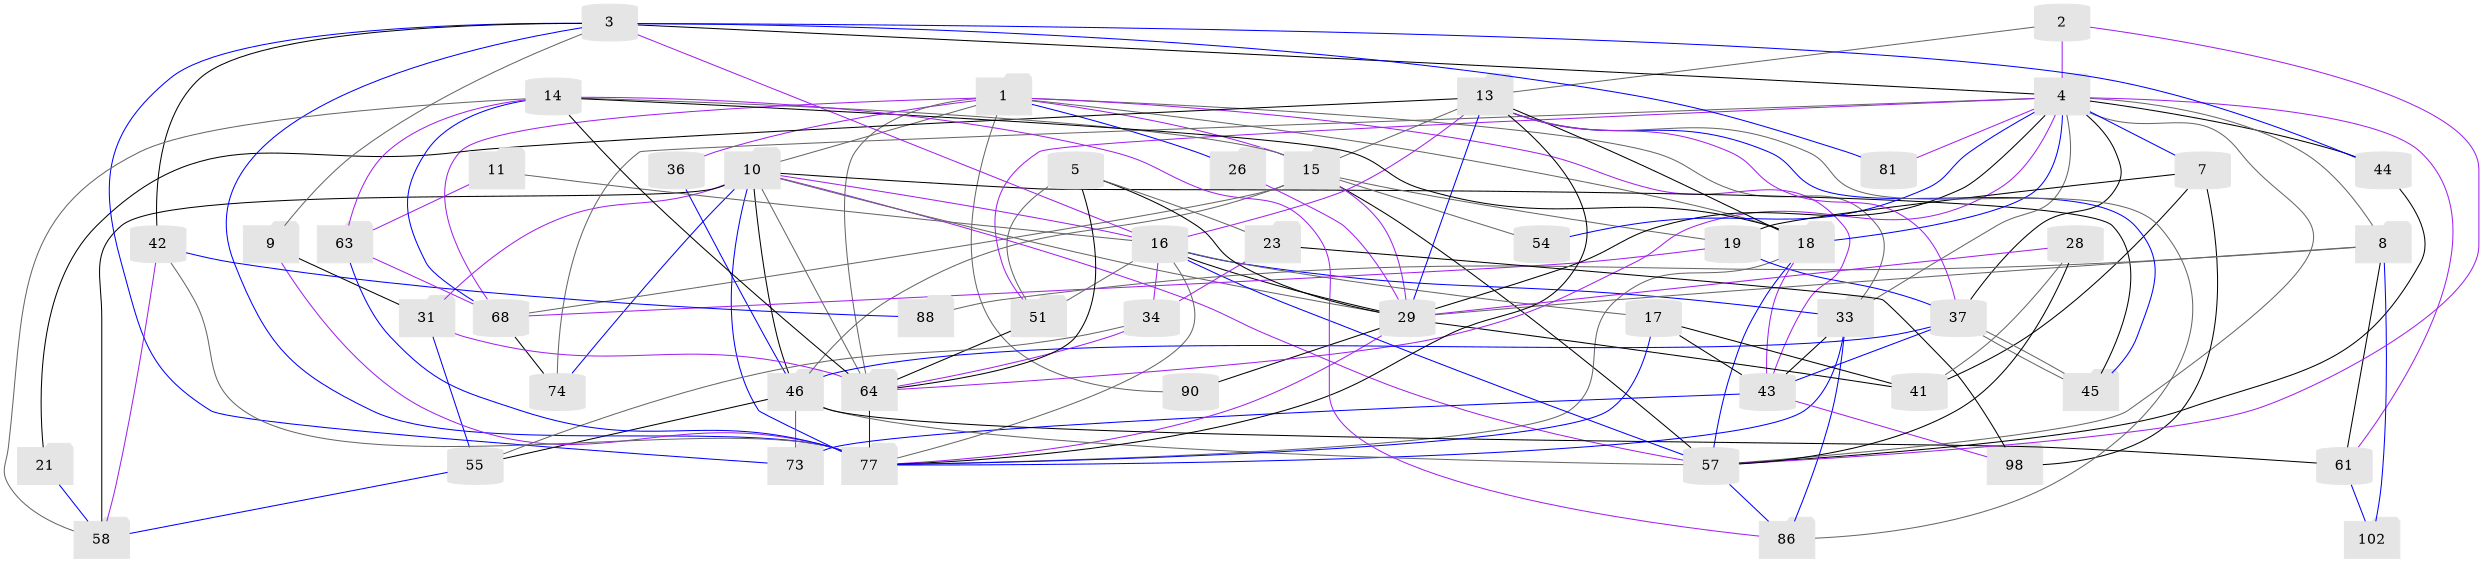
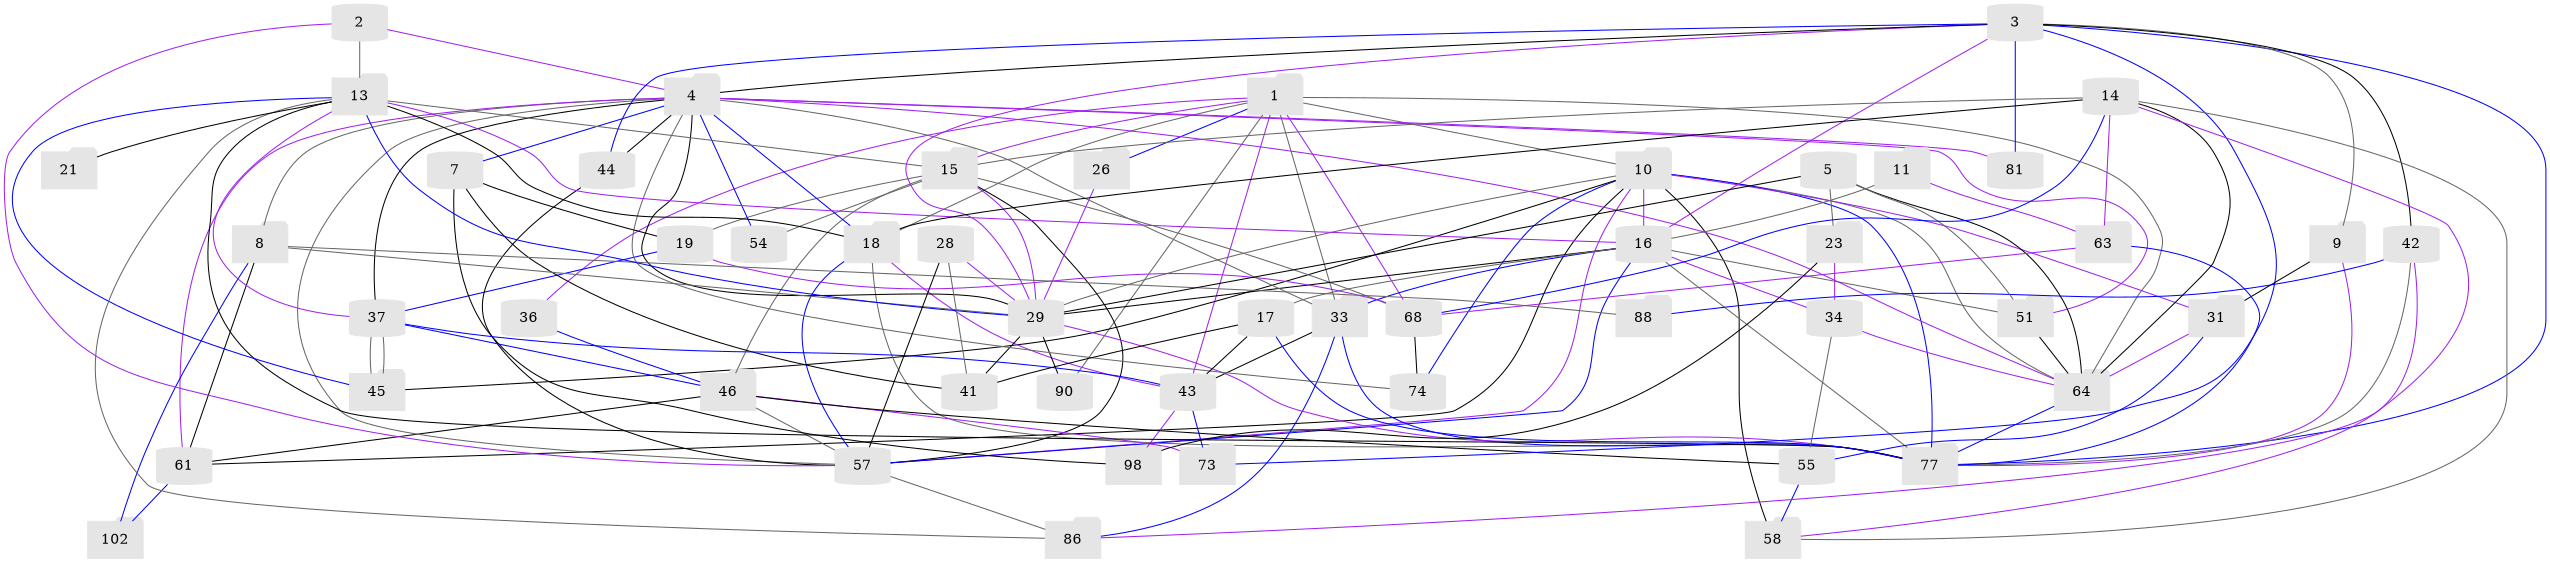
  graph {
    node [color=gray90 shape=folder style=filled]
    edge [color=gray40]
    1 [super="+62+60+96"]
    10 [super="+104+69+22+67"]
    15 [super="+65+78"]
    18 [super="+56+32"]
    26
    33 [super="+50"]
    36 [shape=cylinder]
    43 [shape=cylinder super="+48"]
    64 [super="+87"]
    68 [shape=cylinder]
    90 [shape=cylinder]
    57 [shape=cylinder super="+84"]
    16 [shape=cylinder super="+83+35+91"]
    29 [shape=cylinder super="+39+71"]
    77 [super="+89+92+103"]
    74 [shape=cylinder]
    31
    45
    46 [super="+70"]
    58 [super="+76"]
    54 [shape=cylinder]
    19 [shape=cylinder]
    86 [super="+100"]
    73
    98
    4 [super="+12+6+66"]
    44 [shape=cylinder]
    81 [shape=cylinder]
    7 [shape=cylinder super="+52"]
    8 [super="+79"]
    37 [shape=cylinder]
    51 [super="+95"]
    61 [shape=cylinder]
    2 [shape=cylinder]
    13 [super="+49"]
    21
    3 [shape=cylinder super="+75+20"]
    9
    42 [shape=cylinder]
    17 [shape=cylinder super="+38"]
    34 [shape=cylinder super="+82"]
    41 [shape=cylinder]
    88
    102
    5 [shape=cylinder]
    23
    55 [shape=cylinder]
    11
    63
    14 [shape=cylinder super="+59"]
    28 [shape=cylinder]
    1 -- 10
    1 -- 15 [color=purple]
    1 -- 18
    1 -- 26 [color=blue]
    1 -- 33
    1 -- 36 [color=purple]
    1 -- 43 [color=purple]
    1 -- 64 [weight=3]
    1 -- 68 [color=purple]
    1 -- 90
    10 -- 64
    10 -- 57 [color=purple weight=2]
    10 -- 16 [color=purple]
    10 -- 29
    10 -- 77 [color=blue weight=2]
    10 -- 74 [color=blue]
    10 -- 31 [color=purple]
    10 -- 45 [color=black]
-   10 -- 46 [color=black]
+   10 -- 61 [color=black]
    10 -- 58 [color=black weight=3]
    15 -- 68
    15 -- 57 [color=black]
    15 -- 29 [color=purple]
    15 -- 46
    15 -- 54
    15 -- 19
    18 -- 43 [color=purple weight=2]
    18 -- 57 [color=blue]
    18 -- 77
    26 -- 29 [color=purple]
    33 -- 43 [color=black]
    33 -- 77 [color=blue]
    33 -- 86 [color=blue]
    36 -- 46 [color=blue]
    43 -- 73 [color=blue]
    43 -- 98 [color=purple]
    64 -- 77 [color=blue]
    68 -- 74 [color=black]
-   57 -- 86 [color=blue]
+   57 -- 86
    16 -- 33 [color=blue]
    16 -- 57 [color=blue]
    16 -- 29 [color=black]
    16 -- 77
    16 -- 51
    16 -- 17
    16 -- 34 [color=purple]
    29 -- 90 [color=black]
    29 -- 77 [color=purple]
    29 -- 41 [color=black]
    31 -- 64 [color=purple]
    31 -- 55 [color=blue]
    46 -- 57
    46 -- 73 [color=purple]
    46 -- 61 [color=black]
    46 -- 55 [color=black]
    19 -- 68 [color=purple]
    19 -- 37 [color=blue]
    4 -- 18 [color=blue]
    4 -- 33
    4 -- 64 [color=purple]
    4 -- 57
    4 -- 29 [color=black]
    4 -- 74
    4 -- 54 [color=blue]
    4 -- 44 [color=black]
    4 -- 81 [color=purple]
    4 -- 7 [color=blue]
    4 -- 8
    4 -- 37 [color=black]
    4 -- 51 [color=purple]
    4 -- 61 [color=purple]
    44 -- 57 [color=black]
    7 -- 19 [color=black]
    7 -- 98 [color=black]
    7 -- 41 [color=black]
    8 -- 29
    8 -- 61 [color=black]
    8 -- 88
    8 -- 102 [color=blue]
    37 -- 43 [color=blue]
    37 -- 45
    37 -- 45
    37 -- 46 [color=blue]
    51 -- 64 [color=black]
    61 -- 102 [color=blue]
    2 -- 57 [color=purple]
    2 -- 4 [color=purple]
    2 -- 13
    13 -- 15
    13 -- 18 [color=black]
    13 -- 16 [color=purple weight=3]
    13 -- 29 [color=blue weight=2]
    13 -- 77 [color=black]
    13 -- 45 [color=blue]
    13 -- 86
    13 -- 37 [color=purple]
    13 -- 21 [color=black]
-   21 -- 58 [color=blue]
    3 -- 16 [color=purple]
+   3 -- 29 [color=purple]
    3 -- 77 [color=blue]
    3 -- 73 [color=blue]
    3 -- 4 [color=black]
    3 -- 44 [color=blue]
    3 -- 81 [color=blue]
    3 -- 9
    3 -- 42 [color=black]
    9 -- 77 [color=purple]
    9 -- 31 [color=black]
    42 -- 77
    42 -- 58 [color=purple]
    42 -- 88 [color=blue]
    17 -- 43 [color=black]
    17 -- 77 [color=blue]
    17 -- 41 [color=black]
    34 -- 64 [color=purple]
    34 -- 55
    5 -- 64 [color=black]
    5 -- 29 [color=black]
    5 -- 51
    5 -- 23
    23 -- 98 [color=black]
    23 -- 34 [color=purple]
    55 -- 58 [color=blue]
    11 -- 16
    11 -- 63 [color=purple]
    63 -- 68 [color=purple]
    63 -- 77 [color=blue]
    14 -- 15
    14 -- 18 [color=black]
    14 -- 64 [color=black]
    14 -- 68 [color=blue]
    14 -- 58
    14 -- 86 [color=purple]
    14 -- 63 [color=purple]
    28 -- 57 [color=black]
    28 -- 29 [color=purple]
    28 -- 41
  }
